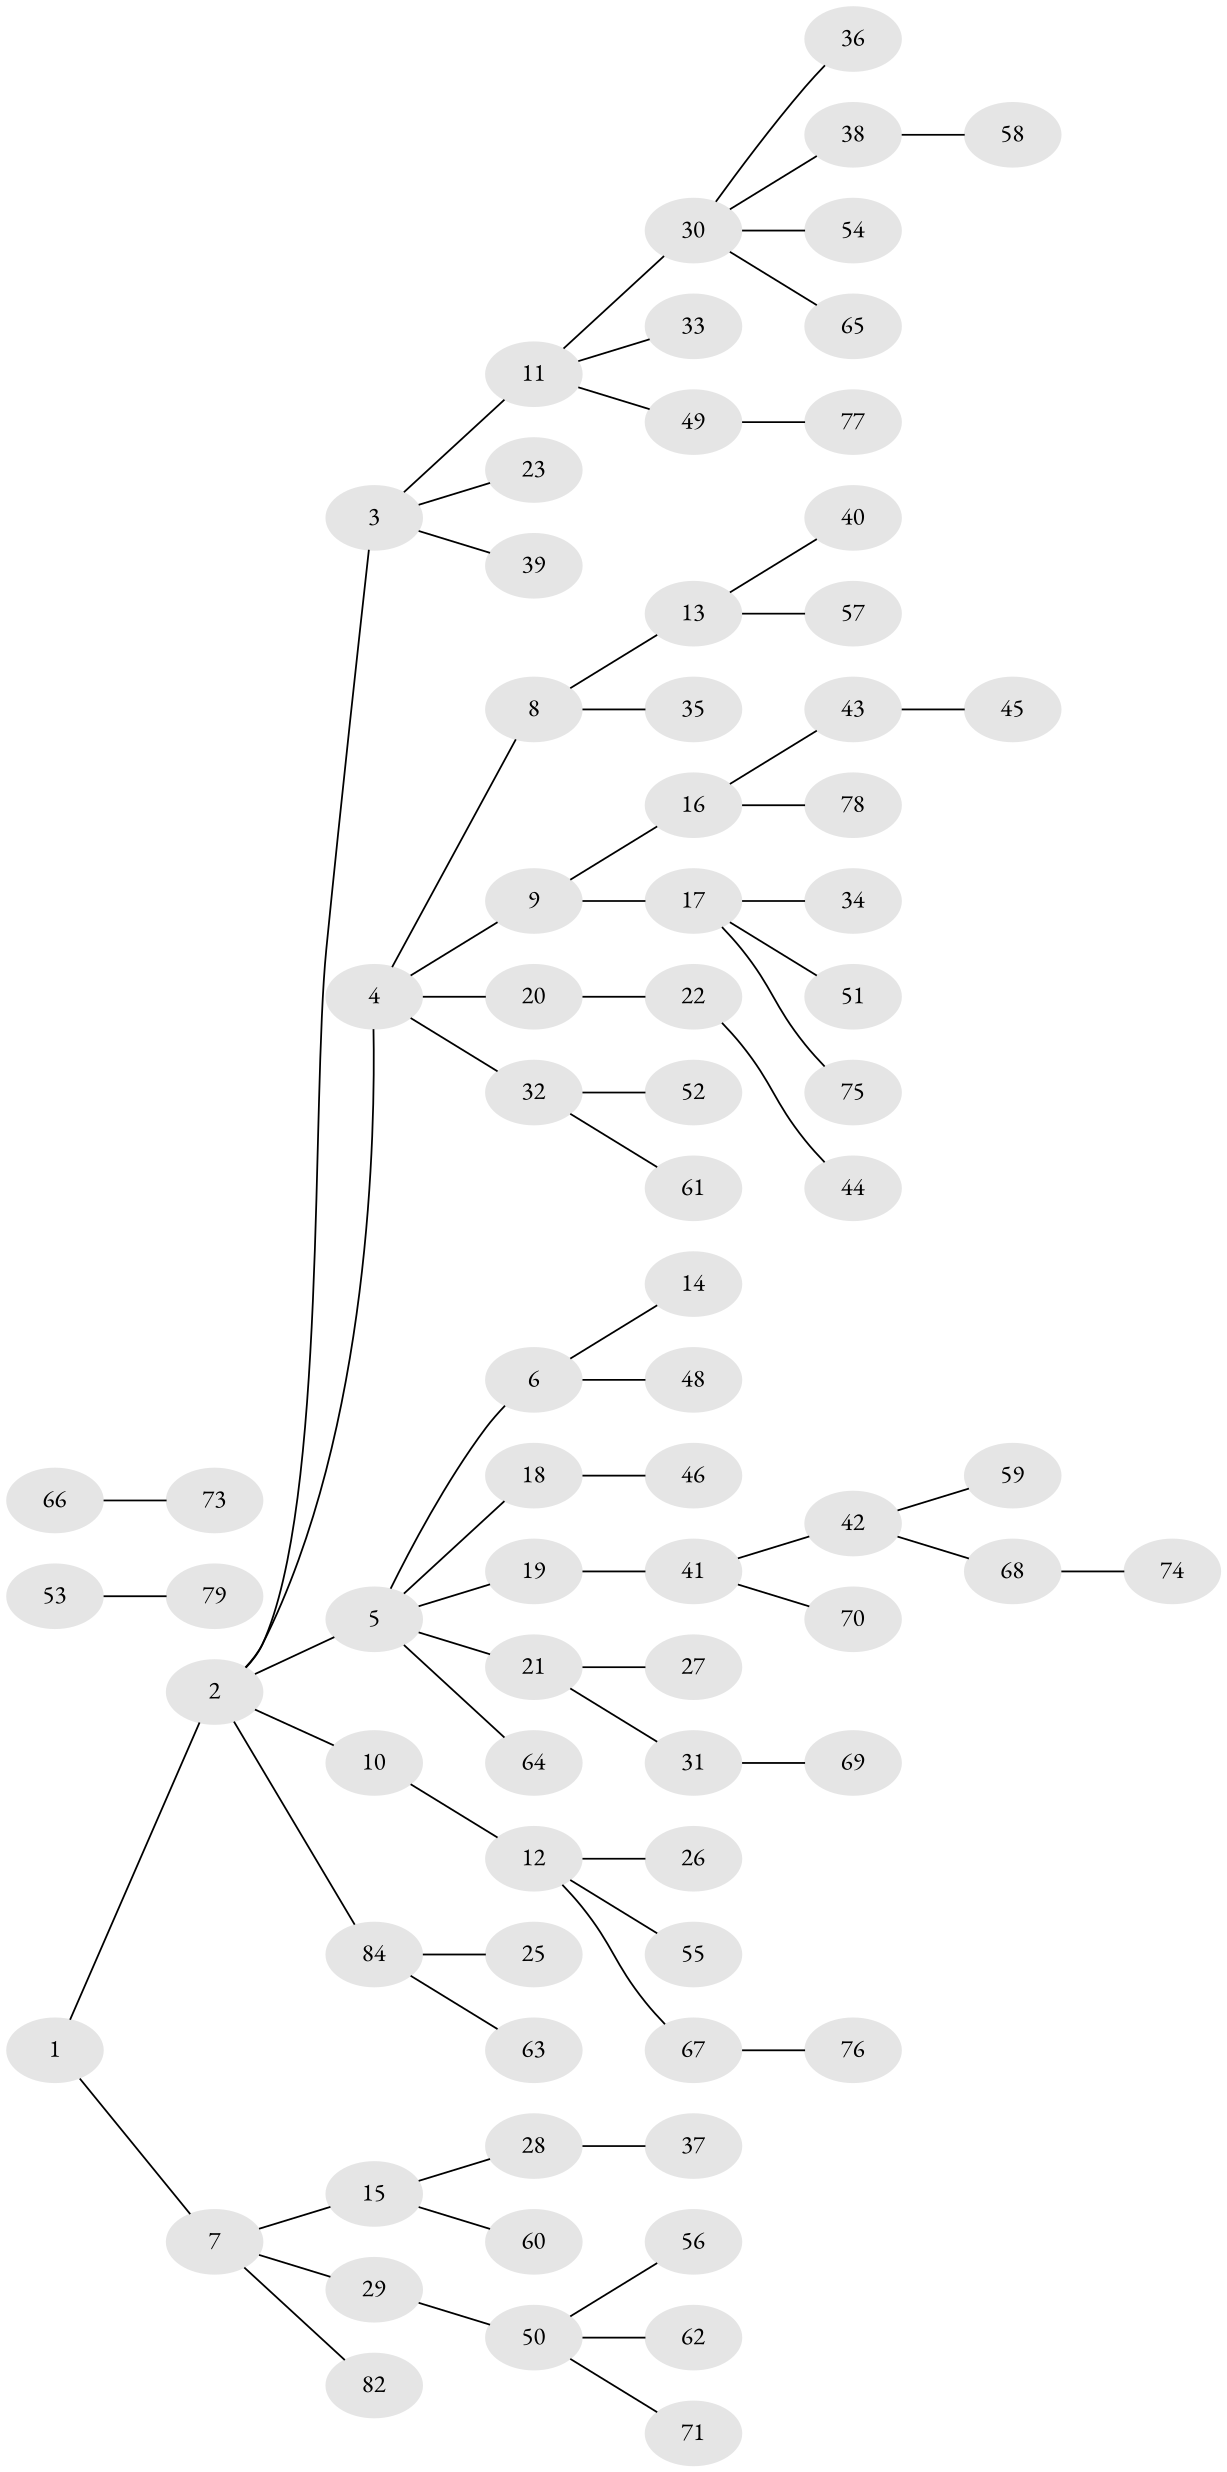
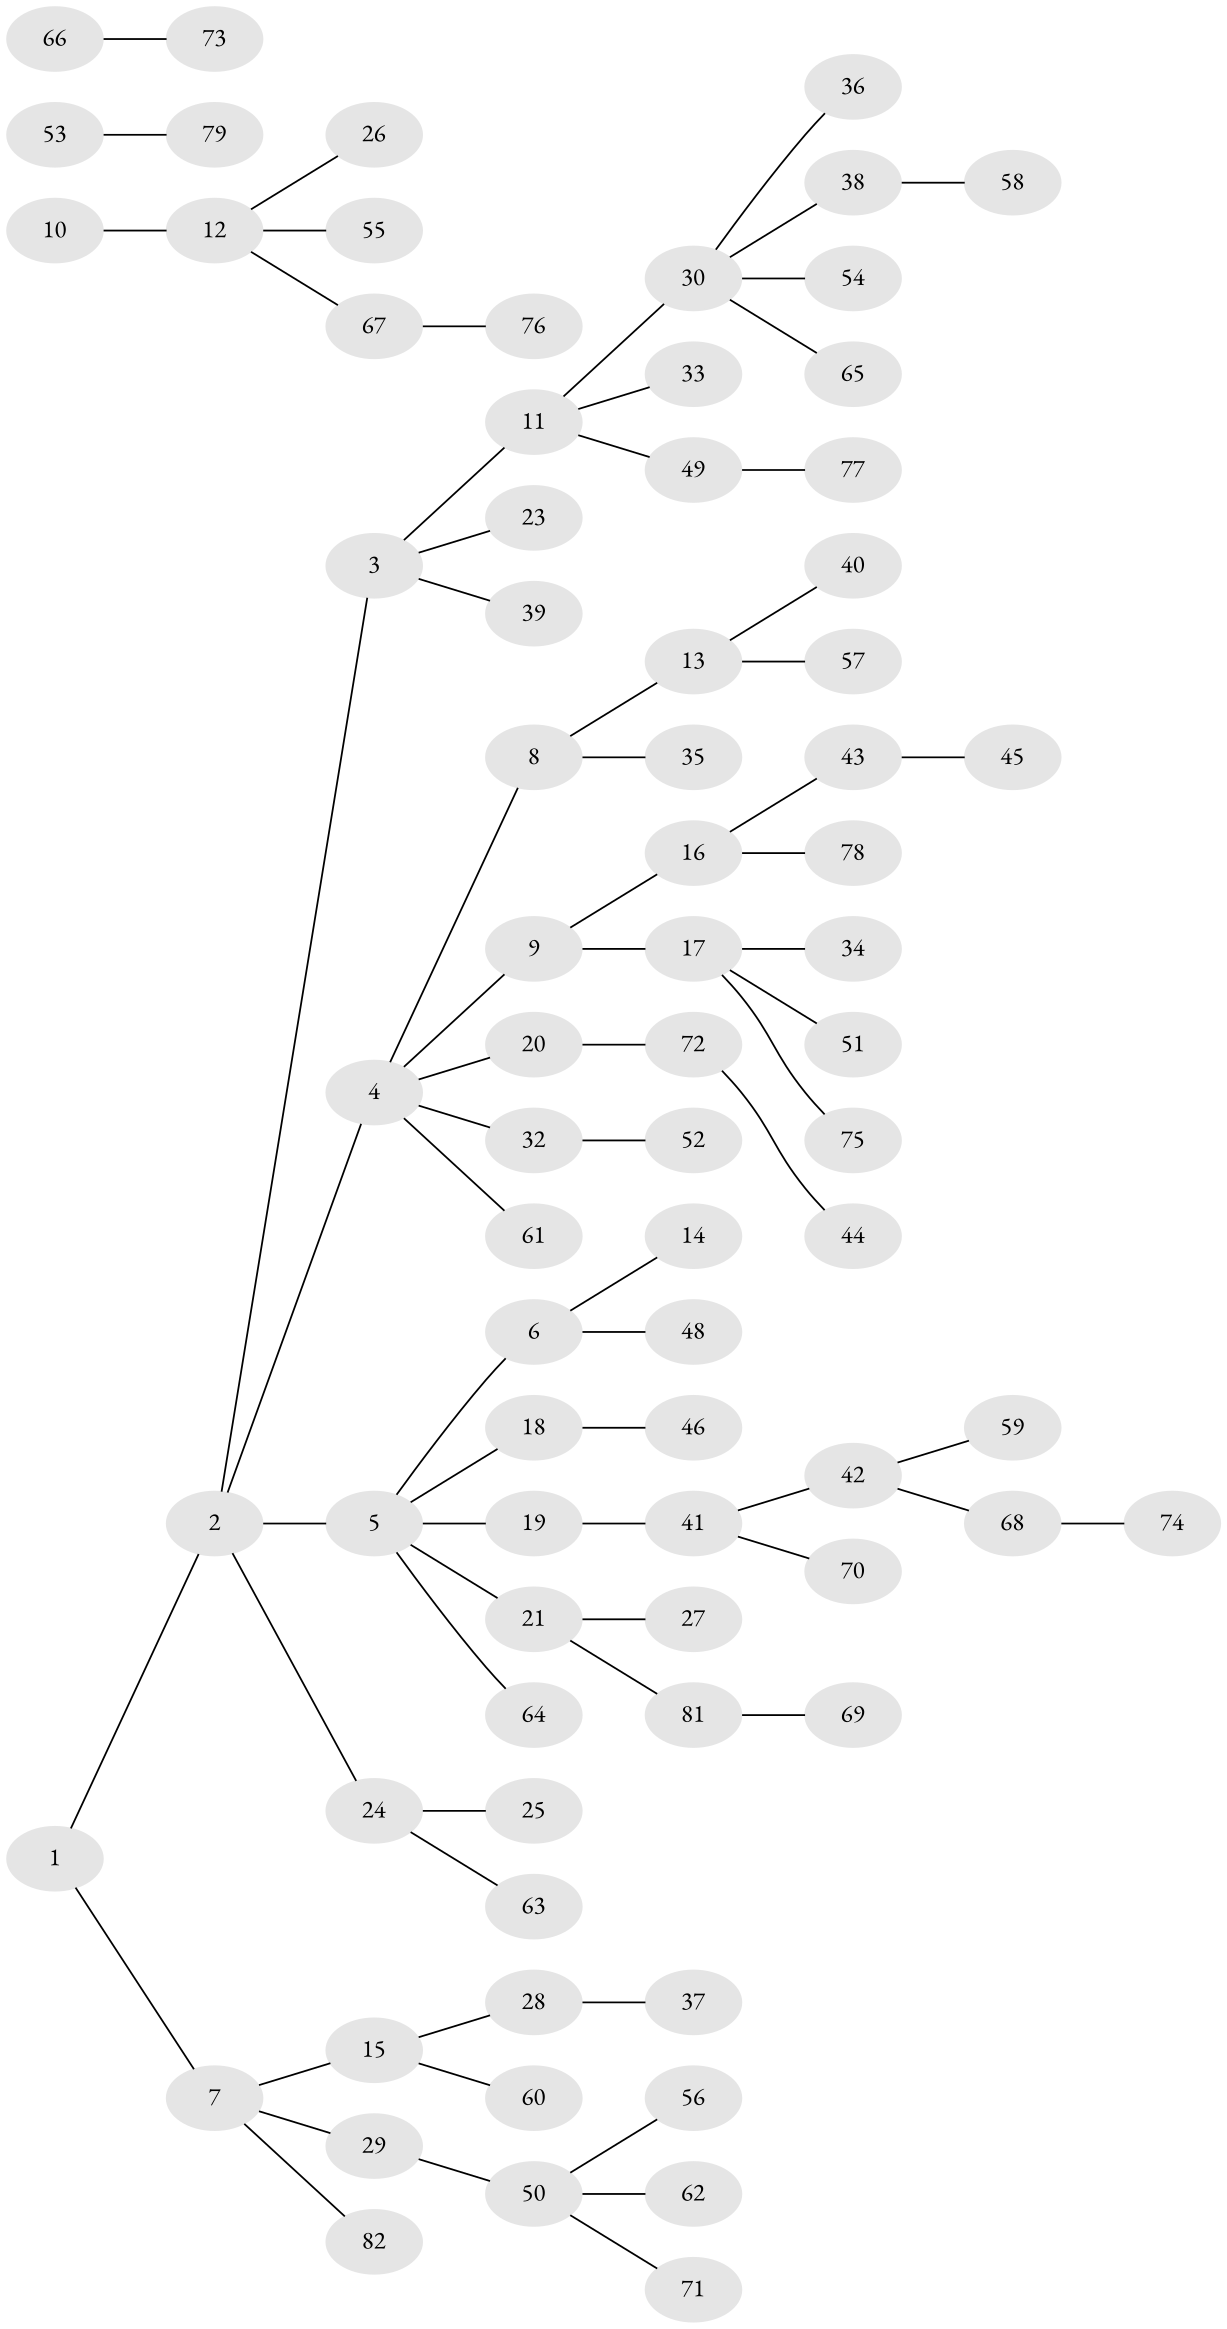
  graph {
    fontname="EB Garamond"
    rankdir=LR
    node [color=gray90 fontname="EB Garamond" style=filled]
    edge [fontname="EB Garamond"]
    1
    2
    7
    3
    4
    5
    10
-   24 [label=84]
+   24
    15
    29
    n11 [label=82]
    53
    79
    11
    23
    39
    8
    9
    20
    32
    6
    18
    19
    21
    64
    12
    25
    63
    66
    73
    30
    33
    49
    13
    35
    16
    17
-   22
+   22 [label=72]
    52
    61
    14
    48
    46
    41
    27
-   31
+   31 [label=81]
    28
    60
    50
    40
    57
    43
    78
    34
    51
    75
    26
    55
    67
    36
    38
    54
    65
    77
    76
    37
    45
    42
    70
    44
    69
    56
    62
    71
    58
    59
    68
    74
    1 -- 2
    1 -- 7
    2 -- 3
    2 -- 4
    2 -- 5
-   2 -- 10
    2 -- 24
    7 -- 15
    7 -- 29
    7 -- n11
    3 -- 11
    3 -- 23
    3 -- 39
    4 -- 8
    4 -- 9
    4 -- 20
    4 -- 32
    5 -- 6
    5 -- 18
    5 -- 19
    5 -- 21
    5 -- 64
    10 -- 12
    24 -- 25
    24 -- 63
    15 -- 28
    15 -- 60
    29 -- 50
    53 -- 79
    11 -- 30
    11 -- 33
    11 -- 49
    8 -- 13
    8 -- 35
    9 -- 16
    9 -- 17
    20 -- 22
    32 -- 52
-   32 -- 61
+   4 -- 61
    6 -- 14
    6 -- 48
    18 -- 46
    19 -- 41
    21 -- 27
    21 -- 31
    12 -- 26
    12 -- 55
    12 -- 67
    66 -- 73
    30 -- 36
    30 -- 38
    30 -- 54
    30 -- 65
    49 -- 77
    13 -- 40
    13 -- 57
    16 -- 43
    16 -- 78
    17 -- 34
    17 -- 51
    17 -- 75
    22 -- 44
    41 -- 42
    41 -- 70
    31 -- 69
    28 -- 37
    50 -- 56
    50 -- 62
    50 -- 71
    43 -- 45
    67 -- 76
    38 -- 58
    42 -- 59
    42 -- 68
    68 -- 74
  }
